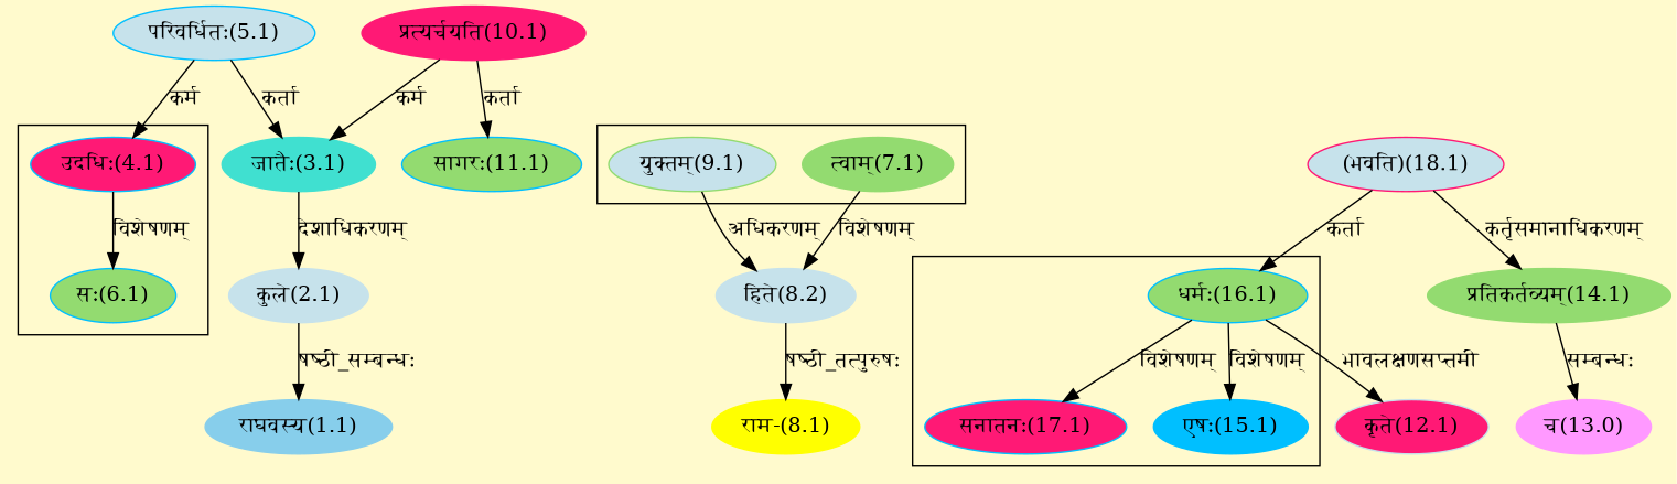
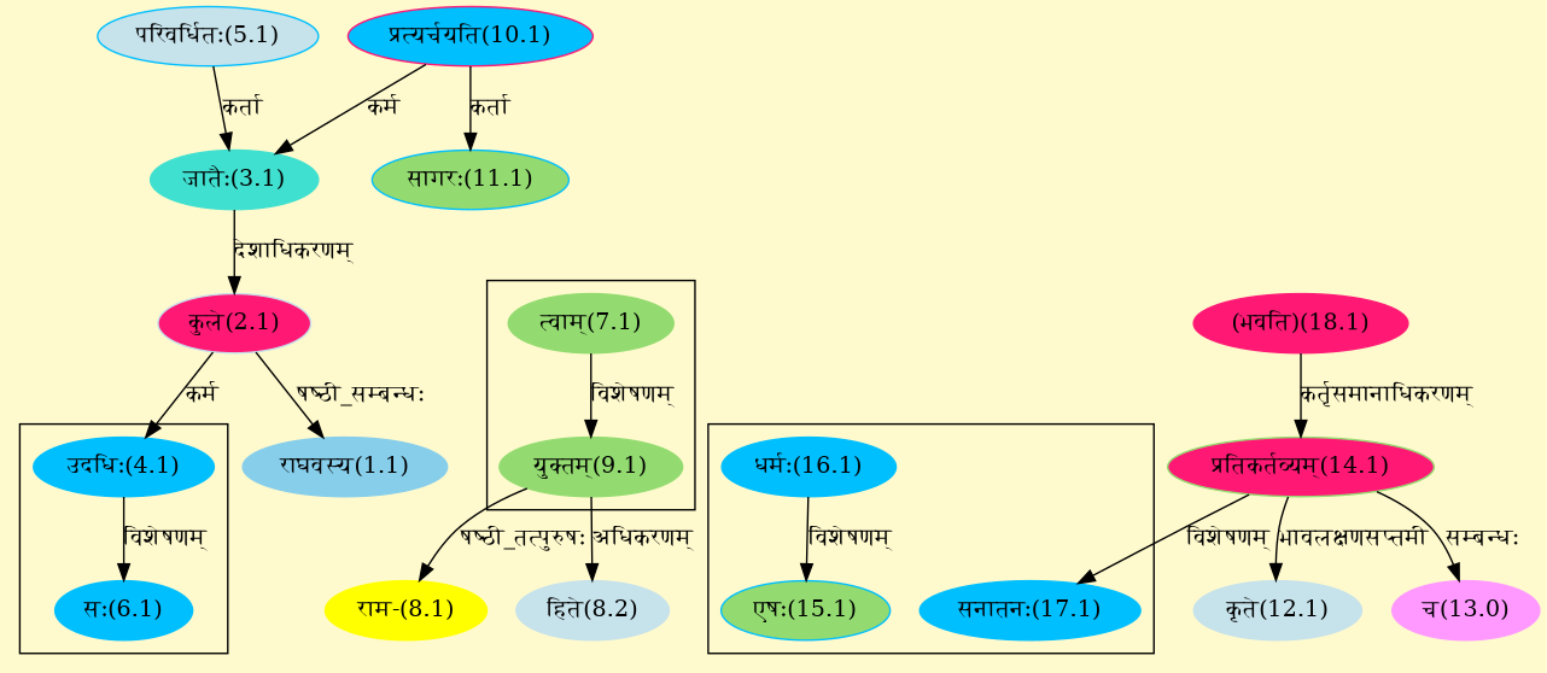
  digraph {
    bgcolor=lemonchiffon1
    compound=true
    rankdir=BT
    node [color="#00BFFF" style=filled]
    edge [dir=back]
-   n1 [label="सः(6.1)" fillcolor="#93DB70"]
-   n2 [label="उदधिः(4.1)" fillcolor="#FF1975"]
-   n3 [color="#93DB70" label="युक्तम्(9.1)" fillcolor="#C6E2EB"]
+   n1 [label="सः(6.1)"]
+   n2 [label="उदधिः(4.1)"]
+   n3 [color="#93DB70" label="युक्तम्(9.1)"]
    n4 [color="#93DB70" label="त्वाम्(7.1)"]
-   n5 [label="एषः(15.1)"]
-   n6 [label="धर्मः(16.1)" fillcolor="#93DB70"]
-   n7 [label="सनातनः(17.1)" fillcolor="#FF1975"]
+   n5 [label="एषः(15.1)" fillcolor="#93DB70"]
+   n6 [label="धर्मः(16.1)"]
+   n7 [label="सनातनः(17.1)"]
    n8 [fillcolor="#C6E2EB" label="परिवर्धितः(5.1)"]
-   n9 [color="#FF1975" label="(भवति)(18.1)" fillcolor="#C6E2EB"]
-   n10 [color="#FF1975" label="प्रत्यर्चयति(10.1)"]
+   n9 [color="#FF1975" label="(भवति)(18.1)"]
+   n10 [color="#FF1975" label="प्रत्यर्चयति(10.1)" fillcolor="#00BFFF"]
    n11 [color="#87CEEB" label="राघवस्य(1.1)"]
-   n12 [color="#C6E2EB" label="कुले(2.1)"]
+   n12 [color="#C6E2EB" label="कुले(2.1)" fillcolor="#FF1975"]
    n13 [color="#40E0D0" label="जातैः(3.1)"]
    n14 [color="#FFFF00" label="राम-(8.1)"]
    n15 [color="#C6E2EB" label="हिते(8.2)"]
    n16 [fillcolor="#93DB70" label="सागरः(11.1)"]
-   n17 [color="#C6E2EB" label="कृते(12.1)" fillcolor="#FF1975"]
-   n18 [color="#93DB70" label="प्रतिकर्तव्यम्(14.1)"]
+   n17 [color="#C6E2EB" label="कृते(12.1)"]
+   n18 [color="#93DB70" label="प्रतिकर्तव्यम्(14.1)" fillcolor="#FF1975"]
    n19 [color="#FF99FF" label="च(13.0)"]
    subgraph cluster_1 {
      n1
      n2
    }
    subgraph cluster_2 {
      n3
      n4
    }
    subgraph cluster_3 {
      n5
      n6
      n7
    }
    n1 -> n2 [label="विशेषणम्"]
-   n2 -> n8 [label="कर्म"]
-   n15 -> n4 [label="विशेषणम्"]
+   n2 -> n12 [label="कर्म"]
+   n3 -> n4 [label="विशेषणम्"]
    n5 -> n6 [label="विशेषणम्"]
-   n6 -> n9 [label="कर्ता"]
-   n7 -> n6 [label="विशेषणम्"]
+   n7 -> n18 [label="विशेषणम्"]
    n11 -> n12 [label="षष्ठी_सम्बन्धः"]
    n12 -> n13 [label="देशाधिकरणम्"]
    n13 -> n8 [label="कर्ता"]
    n13 -> n10 [label="कर्म"]
-   n14 -> n15 [label="षष्ठी_तत्पुरुषः"]
+   n14 -> n3 [label="षष्ठी_तत्पुरुषः"]
    n15 -> n3 [label="अधिकरणम्"]
    n16 -> n10 [label="कर्ता"]
-   n17 -> n6 [label="भावलक्षणसप्तमी"]
+   n17 -> n18 [label="भावलक्षणसप्तमी"]
    n18 -> n9 [label="कर्तृसमानाधिकरणम्"]
    n19 -> n18 [label="सम्बन्धः"]
  }
